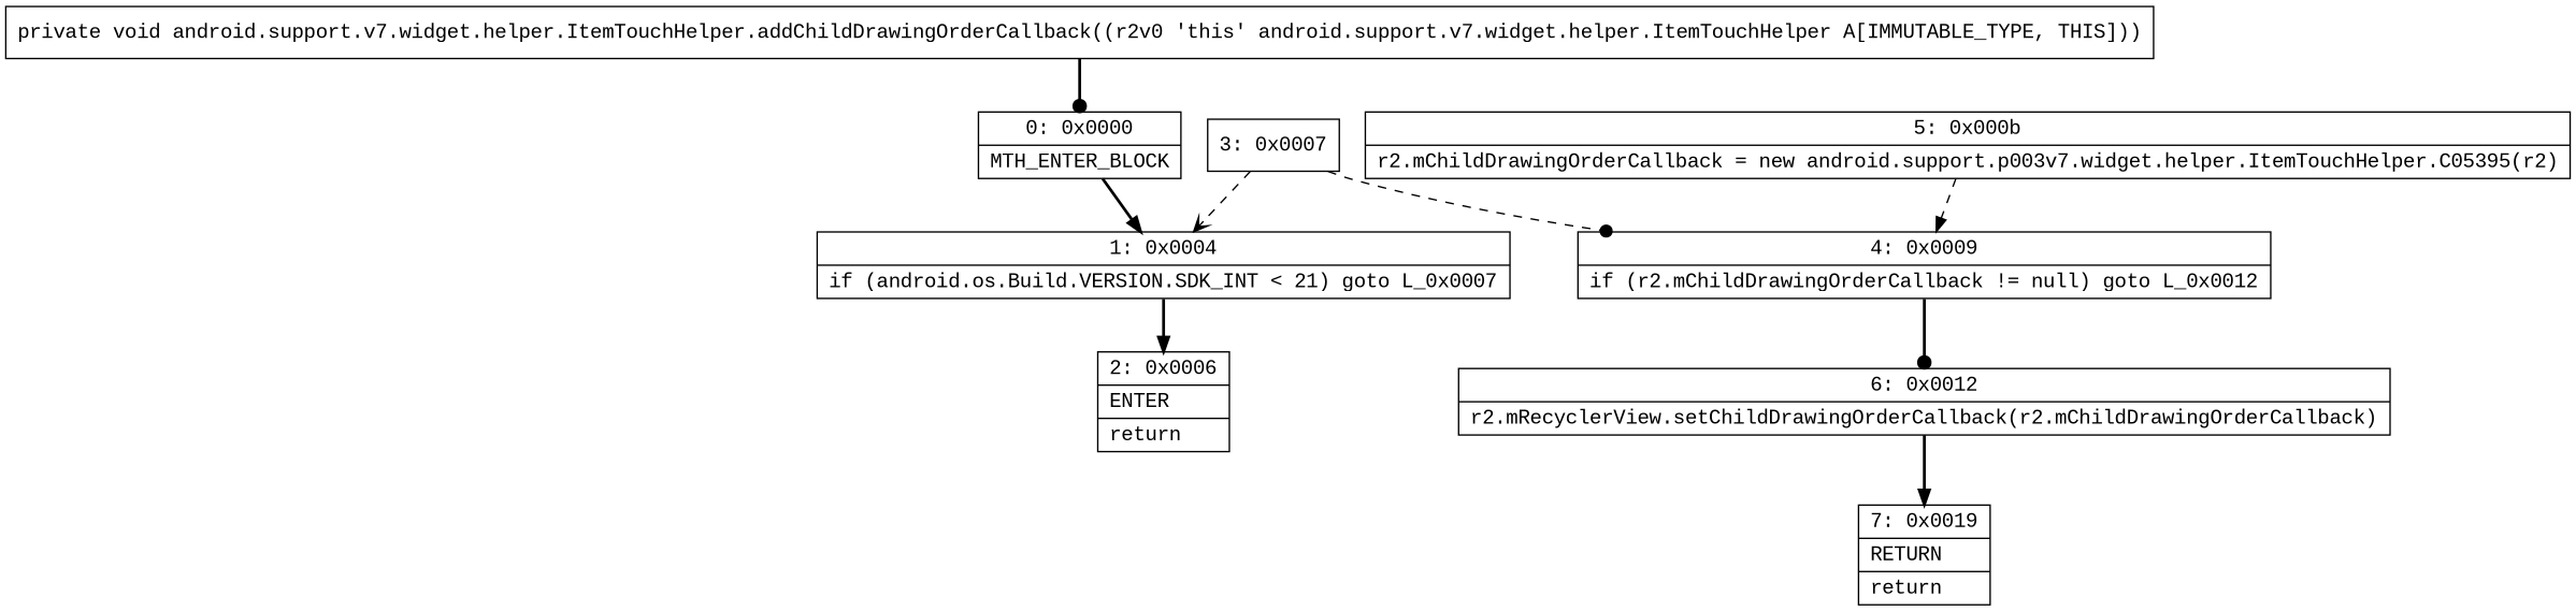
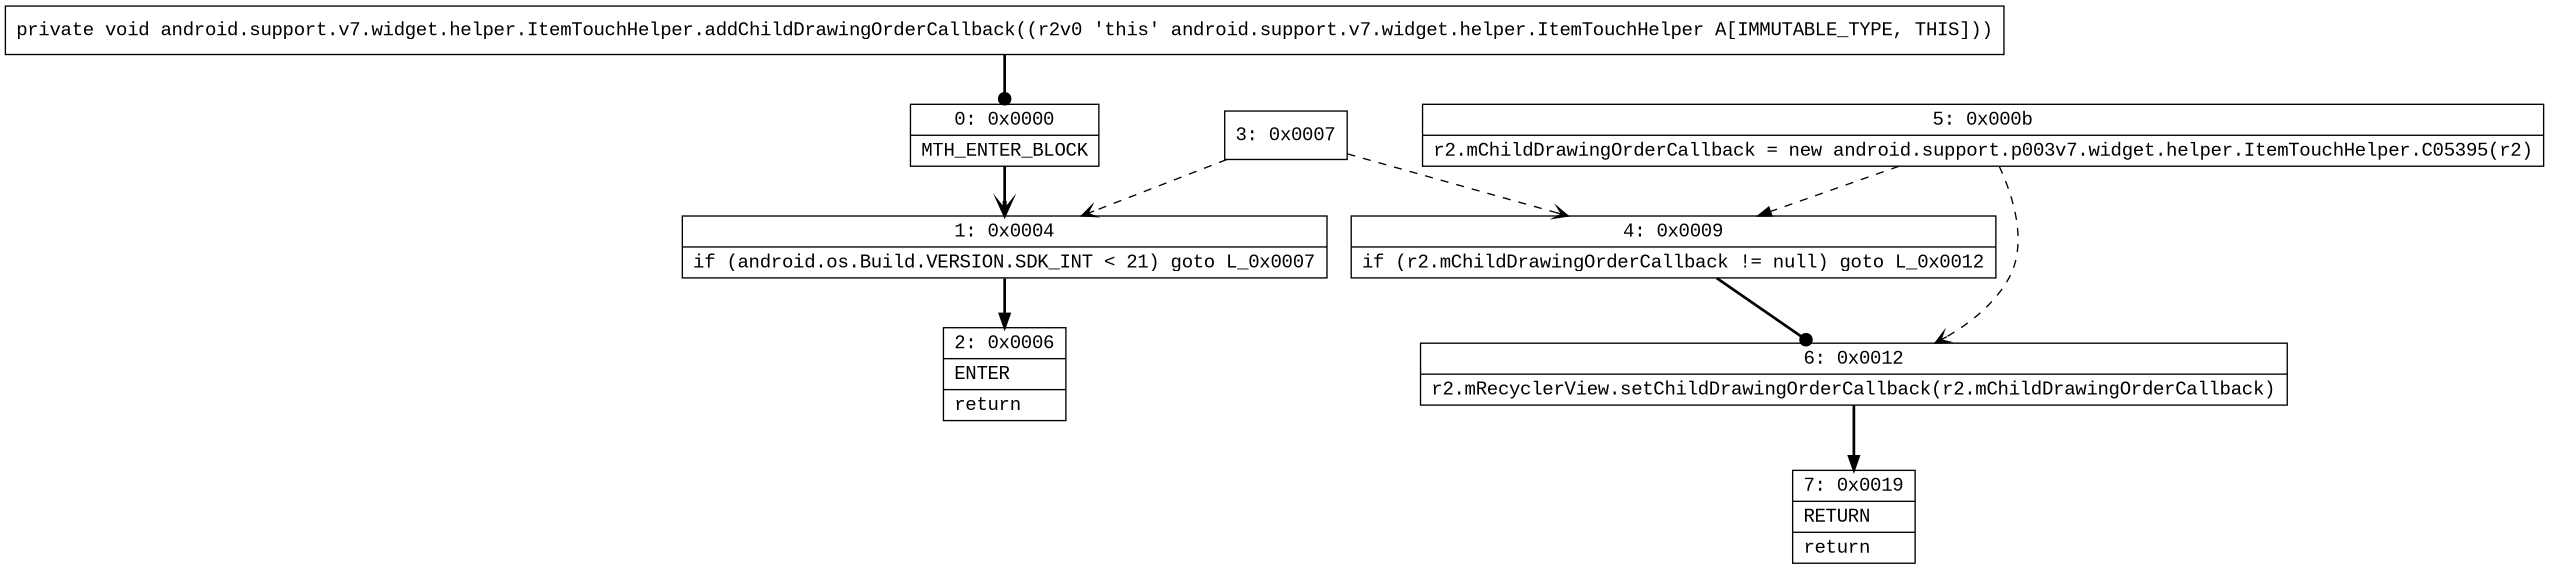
  digraph {
    fontname="Liberation Mono"
    node [fontname="Liberation Mono" shape=record]
    edge [arrowhead=vee fontname="Liberation Mono" style=bold]
    n1 [label="{0\:\ 0x0000|MTH_ENTER_BLOCK\l}"]
    n2 [label="{1\:\ 0x0004|if (android.os.Build.VERSION.SDK_INT \< 21) goto L_0x0007\l}"]
    n3 [label="{2\:\ 0x0006|ENTER\l|return\l}"]
    n4 [label="{3\:\ 0x0007}"]
    n5 [label="{4\:\ 0x0009|if (r2.mChildDrawingOrderCallback != null) goto L_0x0012\l}"]
    n6 [label="{6\:\ 0x0012|r2.mRecyclerView.setChildDrawingOrderCallback(r2.mChildDrawingOrderCallback)\l}"]
    n7 [label="{5\:\ 0x000b|r2.mChildDrawingOrderCallback = new android.support.p003v7.widget.helper.ItemTouchHelper.C05395(r2)\l}"]
    n8 [label="{7\:\ 0x0019|RETURN\l|return\l}"]
    n9 [label="{private void android.support.v7.widget.helper.ItemTouchHelper.addChildDrawingOrderCallback((r2v0 'this' android.support.v7.widget.helper.ItemTouchHelper A[IMMUTABLE_TYPE, THIS])) }"]
-   n1 -> n2 [arrowhead=normal]
+   n1 -> n2
    n2 -> n3 [arrowhead=normal]
    n4 -> n2 [style=dashed]
-   n4 -> n5 [arrowhead=dot style=dashed]
+   n4 -> n5 [style=dashed]
    n5 -> n6 [arrowhead=dot]
    n6 -> n8 [arrowhead=normal]
    n7 -> n5 [arrowhead=normal style=dashed]
+   n7 -> n6 [style=dashed]
    n9 -> n1 [arrowhead=dot]
  }
